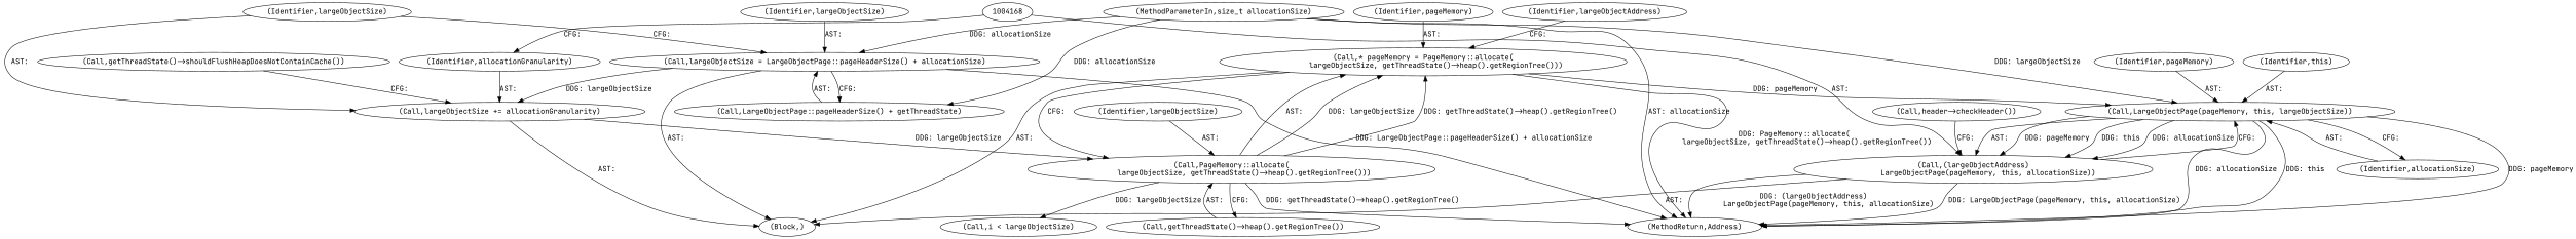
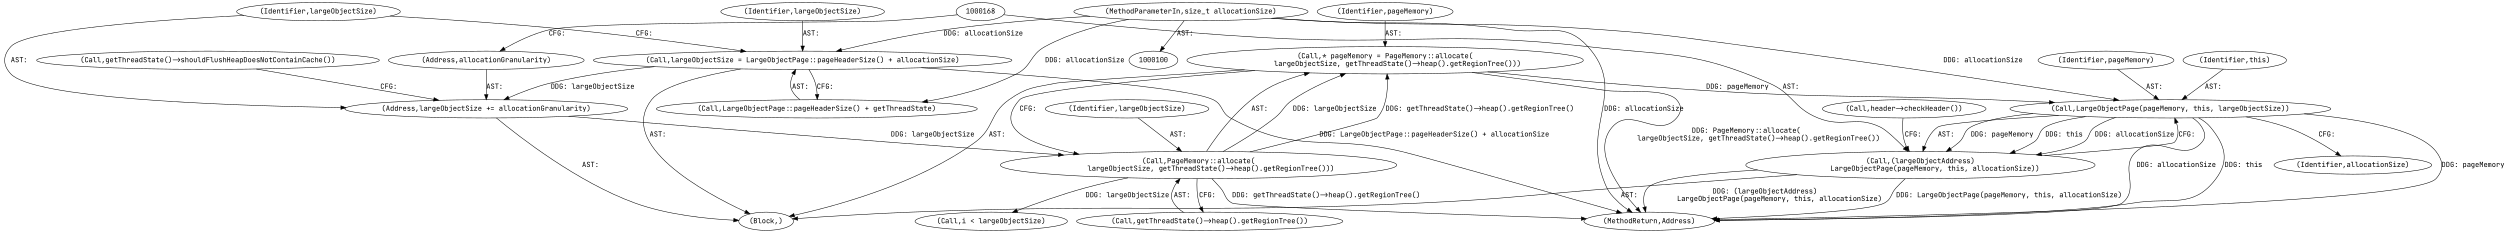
  digraph {
    fontname="JetBrains Mono"
    node [fontname="JetBrains Mono"]
    edge [fontname="JetBrains Mono"]
    n1 [label="(Call,LargeObjectPage(pageMemory, this, largeObjectSize))"]
    n2 [label="(Call,(largeObjectAddress)\n       LargeObjectPage(pageMemory, this, allocationSize))"]
    n3 [label="(MethodReturn,Address)"]
    n4 [label="(Identifier,allocationSize)"]
    n5 [label="(Block,)"]
    n6 [label="(Call,* pageMemory = PageMemory::allocate(\n      largeObjectSize, getThreadState()->heap().getRegionTree()))"]
    n7 [label="(Call,PageMemory::allocate(\n      largeObjectSize, getThreadState()->heap().getRegionTree()))"]
    n8 [label="(Call,i < largeObjectSize)"]
    n9 [label="(Call,getThreadState()->heap().getRegionTree())"]
-   n10 [label="(Call,largeObjectSize += allocationGranularity)"]
-   n11 [label="(Identifier,allocationGranularity)"]
+   n10 [label="(Address,largeObjectSize += allocationGranularity)"]
+   n11 [label="(Address,allocationGranularity)"]
    n12 [label="(Call,largeObjectSize = LargeObjectPage::pageHeaderSize() + allocationSize)"]
    n13 [label="(Call,LargeObjectPage::pageHeaderSize() + getThreadState)"]
    n14 [label="(MethodParameterIn,size_t allocationSize)"]
+   1000100
    n16 [label="(Identifier,largeObjectSize)"]
-   n17 [label="(Identifier,largeObjectAddress)"]
    n18 [label="(Identifier,pageMemory)"]
    n19 [label="(Call,getThreadState()->shouldFlushHeapDoesNotContainCache())"]
    n20 [label="(Identifier,pageMemory)"]
    n21 [label="(Identifier,largeObjectSize)"]
    n22 [label="(Identifier,largeObjectSize)"]
    n23 [label="(Call,header->checkHeader())"]
    n24 [label="(Identifier,this)"]
-   1000168 [label=1004168]
+   1000168
    n1 -> n2 [label="AST: "]
    n1 -> n2 [label="DDG: pageMemory"]
    n1 -> n2 [label="DDG: this"]
    n1 -> n2 [label="DDG: allocationSize"]
    n1 -> n3 [label="DDG: allocationSize"]
    n1 -> n3 [label="DDG: this"]
    n1 -> n3 [label="DDG: pageMemory"]
    n1 -> n4 [label="CFG: "]
    n2 -> n1 [label="CFG: "]
    n2 -> n3 [label="DDG: LargeObjectPage(pageMemory, this, allocationSize)"]
    n2 -> n3 [label="DDG: (largeObjectAddress)\n       LargeObjectPage(pageMemory, this, allocationSize)"]
    n2 -> n5 [label="AST: "]
-   n4 -> n1 [label="AST: "]
    n6 -> n1 [label="DDG: pageMemory"]
    n6 -> n3 [label="DDG: PageMemory::allocate(\n      largeObjectSize, getThreadState()->heap().getRegionTree())"]
    n6 -> n5 [label="AST: "]
    n6 -> n7 [label="CFG: "]
    n7 -> n3 [label="DDG: getThreadState()->heap().getRegionTree()"]
    n7 -> n6 [label="AST: "]
    n7 -> n6 [label="DDG: largeObjectSize"]
    n7 -> n6 [label="DDG: getThreadState()->heap().getRegionTree()"]
    n7 -> n8 [label="DDG: largeObjectSize"]
    n7 -> n9 [label="CFG: "]
    n9 -> n7 [label="AST: "]
    n10 -> n5 [label="AST: "]
    n10 -> n7 [label="DDG: largeObjectSize"]
    n11 -> n10 [label="AST: "]
    n12 -> n3 [label="DDG: LargeObjectPage::pageHeaderSize() + allocationSize"]
    n12 -> n5 [label="AST: "]
    n12 -> n10 [label="DDG: largeObjectSize"]
    n12 -> n13 [label="CFG: "]
    n13 -> n12 [label="AST: "]
-   n14 -> n1 [label="DDG: largeObjectSize"]
-   n14 -> n3 [label="AST: allocationSize"]
+   n14 -> n1 [label="DDG: allocationSize"]
+   n14 -> n3 [label="DDG: allocationSize"]
    n14 -> n12 [label="DDG: allocationSize"]
    n14 -> n13 [label="DDG: allocationSize"]
+   n14 -> 1000100 [label="AST: "]
    n16 -> n12 [label="AST: "]
-   n17 -> n6 [label="CFG: "]
    n18 -> n6 [label="AST: "]
    n19 -> n10 [label="CFG: "]
    n20 -> n1 [label="AST: "]
    n21 -> n10 [label="AST: "]
    n21 -> n12 [label="CFG: "]
    n22 -> n7 [label="AST: "]
    n23 -> n2 [label="CFG: "]
    n24 -> n1 [label="AST: "]
    1000168 -> n2 [label="AST: "]
    1000168 -> n11 [label="CFG: "]
  }
